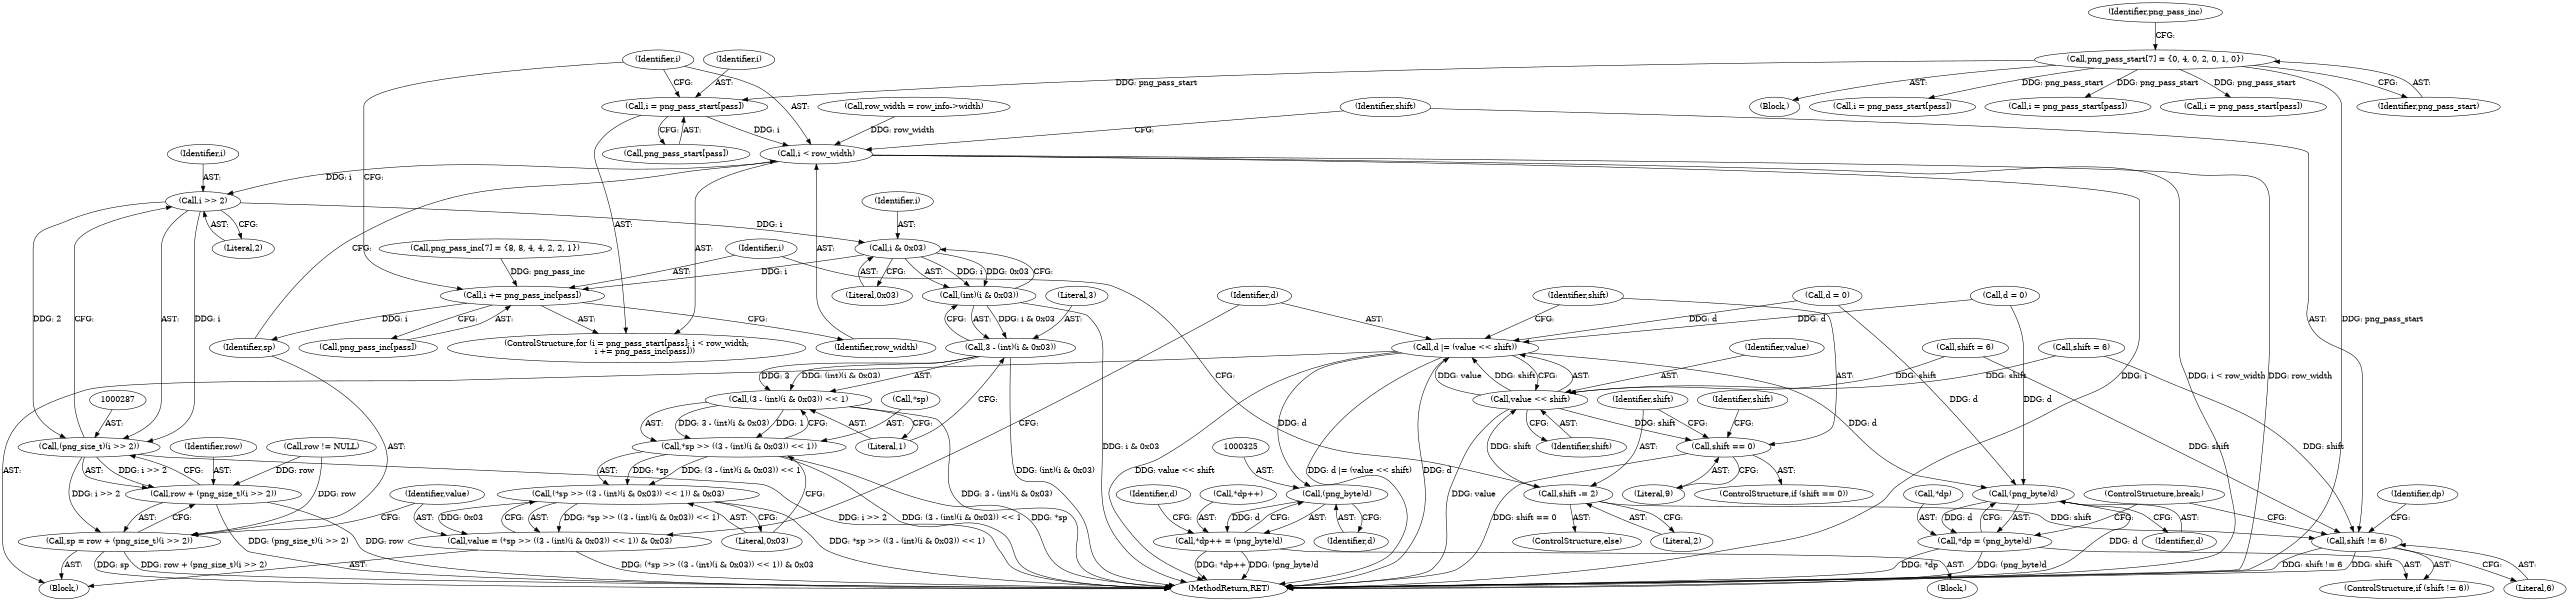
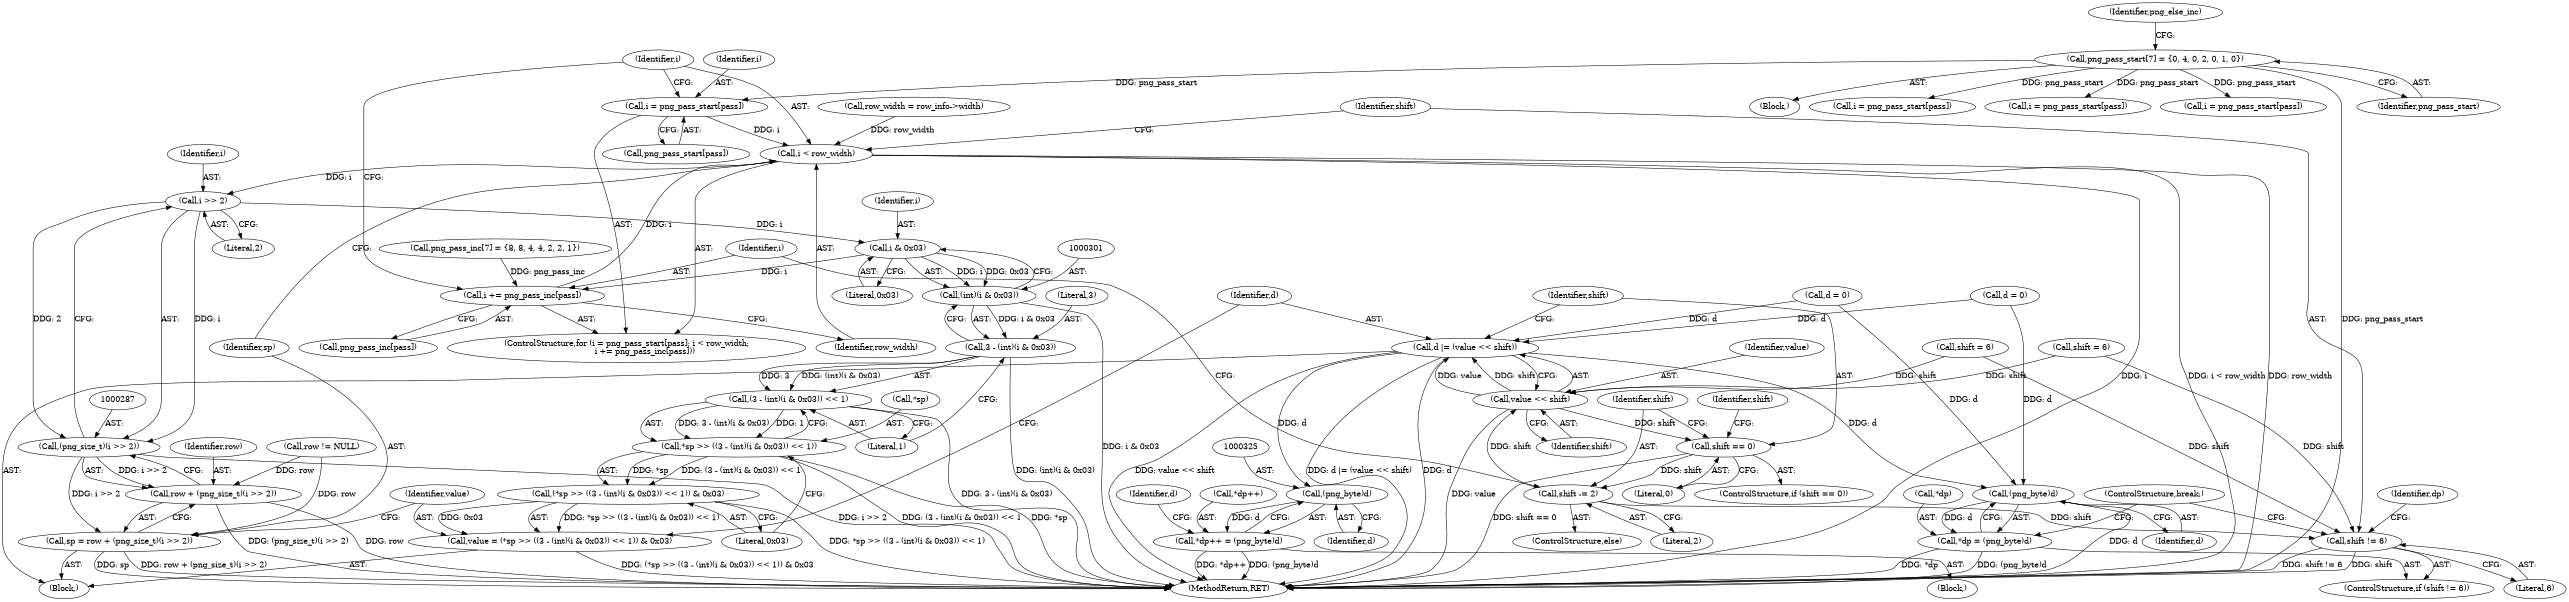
  digraph {
    n1 [label="(Call,i = png_pass_start[pass])"]
    n2 [label="(Call,i < row_width)"]
    n3 [label="(Call,png_pass_start[pass])"]
    n4 [label="(ControlStructure,for (i = png_pass_start[pass]; i < row_width;\n               i += png_pass_inc[pass]))"]
    n5 [label="(MethodReturn,RET)"]
    n6 [label="(Call,i >> 2)"]
    n7 [label="(Call,png_pass_start[7] = {0, 4, 0, 2, 0, 1, 0})"]
    n8 [label="(Identifier,png_pass_start)"]
    n9 [label="(Block,)"]
    n10 [label="(Call,i = png_pass_start[pass])"]
    n11 [label="(Call,i = png_pass_start[pass])"]
    n12 [label="(Call,i = png_pass_start[pass])"]
    n13 [label="(Call,(png_size_t)(i >> 2))"]
    n14 [label="(Call,i & 0x03)"]
    n15 [label="(Literal,2)"]
    n16 [label="(Identifier,row_width)"]
    n17 [label="(Call,sp = row + (png_size_t)(i >> 2))"]
    n18 [label="(Call,row + (png_size_t)(i >> 2))"]
    n19 [label="(Call,i += png_pass_inc[pass])"]
    n20 [label="(Call,(int)(i & 0x03))"]
    n21 [label="(Literal,0x03)"]
    n22 [label="(Block,)"]
    n23 [label="(Call,png_pass_inc[pass])"]
    n24 [label="(Call,3 - (int)(i & 0x03))"]
    n25 [label="(Call,(3 - (int)(i & 0x03)) << 1)"]
    n26 [label="(Call,*sp >> ((3 - (int)(i & 0x03)) << 1))"]
    n27 [label="(Literal,1)"]
    n28 [label="(Call,(*sp >> ((3 - (int)(i & 0x03)) << 1)) & 0x03)"]
    n29 [label="(Call,value = (*sp >> ((3 - (int)(i & 0x03)) << 1)) & 0x03)"]
    n30 [label="(Literal,0x03)"]
    n31 [label="(Call,value << shift)"]
    n32 [label="(Call,d |= (value << shift))"]
    n33 [label="(Call,shift == 0)"]
    n34 [label="(Identifier,shift)"]
    n35 [label="(Call,(png_byte)d)"]
    n36 [label="(Call,(png_byte)d)"]
    n37 [label="(Call,shift -= 2)"]
-   n38 [label="(Literal,9)"]
+   n38 [label="(Literal,0)"]
    n39 [label="(ControlStructure,if (shift == 0))"]
    n40 [label="(Call,*dp++ = (png_byte)d)"]
    n41 [label="(Identifier,d)"]
    n42 [label="(Call,*dp = (png_byte)d)"]
    n43 [label="(Identifier,d)"]
    n44 [label="(Block,)"]
    n45 [label="(ControlStructure,if (shift != 6))"]
    n46 [label="(Call,shift != 6)"]
    n47 [label="(ControlStructure,else)"]
    n48 [label="(Literal,2)"]
    n49 [label="(Literal,6)"]
    n50 [label="(Identifier,i)"]
    n51 [label="(Identifier,dp)"]
    n52 [label="(Identifier,i)"]
    n53 [label="(Call,row != NULL)"]
    n54 [label="(Call,*sp)"]
    n55 [label="(Call,shift = 6)"]
    n56 [label="(Identifier,i)"]
-   n57 [label="(Identifier,png_pass_inc)"]
+   n57 [label="(Identifier,png_else_inc)"]
    n58 [label="(Call,shift = 6)"]
    n59 [label="(Identifier,i)"]
    n60 [label="(Identifier,d)"]
    n61 [label="(Call,*dp)"]
    n62 [label="(Identifier,value)"]
    n63 [label="(Identifier,sp)"]
    n64 [label="(Identifier,shift)"]
    n65 [label="(Call,d = 0)"]
    n66 [label="(Literal,3)"]
    n67 [label="(Identifier,shift)"]
    n68 [label="(Call,png_pass_inc[7] = {8, 8, 4, 4, 2, 2, 1})"]
    n69 [label="(Identifier,value)"]
    n70 [label="(Identifier,i)"]
    n71 [label="(ControlStructure,break;)"]
    n72 [label="(Call,d = 0)"]
    n73 [label="(Identifier,d)"]
    n74 [label="(Identifier,row)"]
    n75 [label="(Call,*dp++)"]
    n76 [label="(Call,row_width = row_info->width)"]
    n77 [label="(Identifier,shift)"]
    n78 [label="(Identifier,shift)"]
    1000287
+   1000301
    1000325
    n1 -> n2 [label="DDG: i"]
    n1 -> n3 [label="CFG: "]
    n1 -> n4 [label="AST: "]
    n2 -> n4 [label="AST: "]
    n2 -> n5 [label="DDG: row_width"]
    n2 -> n5 [label="DDG: i"]
    n2 -> n5 [label="DDG: i < row_width"]
    n2 -> n6 [label="DDG: i"]
    n3 -> n1 [label="AST: "]
    n6 -> n13 [label="AST: "]
    n6 -> n13 [label="DDG: i"]
    n6 -> n13 [label="DDG: 2"]
    n6 -> n14 [label="DDG: i"]
    n6 -> n15 [label="CFG: "]
    n7 -> n1 [label="DDG: png_pass_start"]
    n7 -> n5 [label="DDG: png_pass_start"]
    n7 -> n8 [label="CFG: "]
    n7 -> n9 [label="AST: "]
    n7 -> n10 [label="DDG: png_pass_start"]
    n7 -> n11 [label="DDG: png_pass_start"]
    n7 -> n12 [label="DDG: png_pass_start"]
    n8 -> n7 [label="AST: "]
    n13 -> n5 [label="DDG: i >> 2"]
    n13 -> n6 [label="CFG: "]
    n13 -> n17 [label="DDG: i >> 2"]
    n13 -> n18 [label="AST: "]
    n13 -> n18 [label="DDG: i >> 2"]
    n14 -> n19 [label="DDG: i"]
    n14 -> n20 [label="AST: "]
    n14 -> n20 [label="DDG: i"]
    n14 -> n20 [label="DDG: 0x03"]
    n14 -> n21 [label="CFG: "]
    n15 -> n6 [label="AST: "]
    n16 -> n2 [label="AST: "]
    n17 -> n5 [label="DDG: row + (png_size_t)(i >> 2)"]
    n17 -> n5 [label="DDG: sp"]
    n17 -> n18 [label="CFG: "]
    n17 -> n22 [label="AST: "]
    n18 -> n5 [label="DDG: (png_size_t)(i >> 2)"]
    n18 -> n5 [label="DDG: row"]
    n18 -> n13 [label="CFG: "]
    n18 -> n17 [label="AST: "]
-   n19 -> n63 [label="DDG: i"]
+   n19 -> n2 [label="DDG: i"]
    n19 -> n4 [label="AST: "]
    n19 -> n16 [label="CFG: "]
    n19 -> n23 [label="CFG: "]
    n20 -> n5 [label="DDG: i & 0x03"]
    n20 -> n14 [label="CFG: "]
    n20 -> n24 [label="AST: "]
    n20 -> n24 [label="DDG: i & 0x03"]
    n21 -> n14 [label="AST: "]
    n23 -> n19 [label="AST: "]
    n24 -> n5 [label="DDG: (int)(i & 0x03)"]
    n24 -> n20 [label="CFG: "]
    n24 -> n25 [label="AST: "]
    n24 -> n25 [label="DDG: 3"]
    n24 -> n25 [label="DDG: (int)(i & 0x03)"]
    n25 -> n5 [label="DDG: 3 - (int)(i & 0x03)"]
    n25 -> n26 [label="AST: "]
    n25 -> n26 [label="DDG: 3 - (int)(i & 0x03)"]
    n25 -> n26 [label="DDG: 1"]
    n25 -> n27 [label="CFG: "]
    n26 -> n5 [label="DDG: (3 - (int)(i & 0x03)) << 1"]
    n26 -> n5 [label="DDG: *sp"]
    n26 -> n25 [label="CFG: "]
    n26 -> n28 [label="AST: "]
    n26 -> n28 [label="DDG: *sp"]
    n26 -> n28 [label="DDG: (3 - (int)(i & 0x03)) << 1"]
    n27 -> n24 [label="CFG: "]
    n27 -> n25 [label="AST: "]
    n28 -> n5 [label="DDG: *sp >> ((3 - (int)(i & 0x03)) << 1)"]
    n28 -> n29 [label="AST: "]
    n28 -> n29 [label="DDG: *sp >> ((3 - (int)(i & 0x03)) << 1)"]
    n28 -> n29 [label="DDG: 0x03"]
    n28 -> n30 [label="CFG: "]
    n29 -> n5 [label="DDG: (*sp >> ((3 - (int)(i & 0x03)) << 1)) & 0x03"]
    n29 -> n22 [label="AST: "]
-   n29 -> n28 [label="CFG: "]
    n30 -> n26 [label="CFG: "]
    n30 -> n28 [label="AST: "]
    n31 -> n5 [label="DDG: value"]
    n31 -> n32 [label="AST: "]
    n31 -> n32 [label="DDG: value"]
    n31 -> n32 [label="DDG: shift"]
    n31 -> n33 [label="DDG: shift"]
    n31 -> n34 [label="CFG: "]
    n32 -> n5 [label="DDG: value << shift"]
    n32 -> n5 [label="DDG: d |= (value << shift)"]
    n32 -> n5 [label="DDG: d"]
    n32 -> n22 [label="AST: "]
    n32 -> n31 [label="CFG: "]
    n32 -> n35 [label="DDG: d"]
    n32 -> n36 [label="DDG: d"]
    n33 -> n5 [label="DDG: shift == 0"]
+   n33 -> n37 [label="DDG: shift"]
    n33 -> n38 [label="CFG: "]
    n33 -> n39 [label="AST: "]
    n34 -> n31 [label="AST: "]
    n35 -> n40 [label="AST: "]
    n35 -> n40 [label="DDG: d"]
    n35 -> n41 [label="CFG: "]
    n36 -> n5 [label="DDG: d"]
    n36 -> n42 [label="AST: "]
    n36 -> n42 [label="DDG: d"]
    n36 -> n43 [label="CFG: "]
    n37 -> n31 [label="DDG: shift"]
    n37 -> n46 [label="DDG: shift"]
    n37 -> n47 [label="AST: "]
    n37 -> n48 [label="CFG: "]
    n38 -> n33 [label="AST: "]
    n40 -> n5 [label="DDG: (png_byte)d"]
    n40 -> n5 [label="DDG: *dp++"]
    n40 -> n35 [label="CFG: "]
    n40 -> n44 [label="AST: "]
    n41 -> n35 [label="AST: "]
    n42 -> n5 [label="DDG: *dp"]
    n42 -> n5 [label="DDG: (png_byte)d"]
    n42 -> n36 [label="CFG: "]
    n42 -> n45 [label="AST: "]
    n43 -> n36 [label="AST: "]
    n46 -> n5 [label="DDG: shift"]
    n46 -> n5 [label="DDG: shift != 6"]
    n46 -> n45 [label="AST: "]
    n46 -> n49 [label="CFG: "]
    n48 -> n37 [label="AST: "]
    n49 -> n46 [label="AST: "]
    n50 -> n1 [label="CFG: "]
    n50 -> n2 [label="AST: "]
    n50 -> n19 [label="CFG: "]
    n51 -> n46 [label="CFG: "]
    n52 -> n1 [label="AST: "]
    n53 -> n17 [label="DDG: row"]
    n53 -> n18 [label="DDG: row"]
    n54 -> n26 [label="AST: "]
    n55 -> n31 [label="DDG: shift"]
    n55 -> n46 [label="DDG: shift"]
    n56 -> n14 [label="AST: "]
    n57 -> n7 [label="CFG: "]
    n58 -> n31 [label="DDG: shift"]
    n58 -> n46 [label="DDG: shift"]
    n59 -> n19 [label="AST: "]
    n59 -> n37 [label="CFG: "]
    n60 -> n40 [label="CFG: "]
    n61 -> n42 [label="AST: "]
    n62 -> n17 [label="CFG: "]
    n62 -> n29 [label="AST: "]
    n63 -> n2 [label="CFG: "]
    n63 -> n17 [label="AST: "]
    n64 -> n32 [label="CFG: "]
    n64 -> n33 [label="AST: "]
    n65 -> n32 [label="DDG: d"]
    n65 -> n36 [label="DDG: d"]
    n66 -> n24 [label="AST: "]
    n67 -> n33 [label="CFG: "]
    n68 -> n19 [label="DDG: png_pass_inc"]
    n69 -> n31 [label="AST: "]
    n70 -> n6 [label="AST: "]
    n71 -> n42 [label="CFG: "]
    n71 -> n46 [label="CFG: "]
    n72 -> n32 [label="DDG: d"]
    n72 -> n36 [label="DDG: d"]
    n73 -> n29 [label="CFG: "]
    n73 -> n32 [label="AST: "]
    n74 -> n18 [label="AST: "]
    n75 -> n40 [label="AST: "]
    n76 -> n2 [label="DDG: row_width"]
    n77 -> n2 [label="CFG: "]
    n77 -> n46 [label="AST: "]
    n78 -> n33 [label="CFG: "]
    n78 -> n37 [label="AST: "]
    1000287 -> n13 [label="AST: "]
+   1000301 -> n20 [label="AST: "]
    1000325 -> n35 [label="AST: "]
  }
